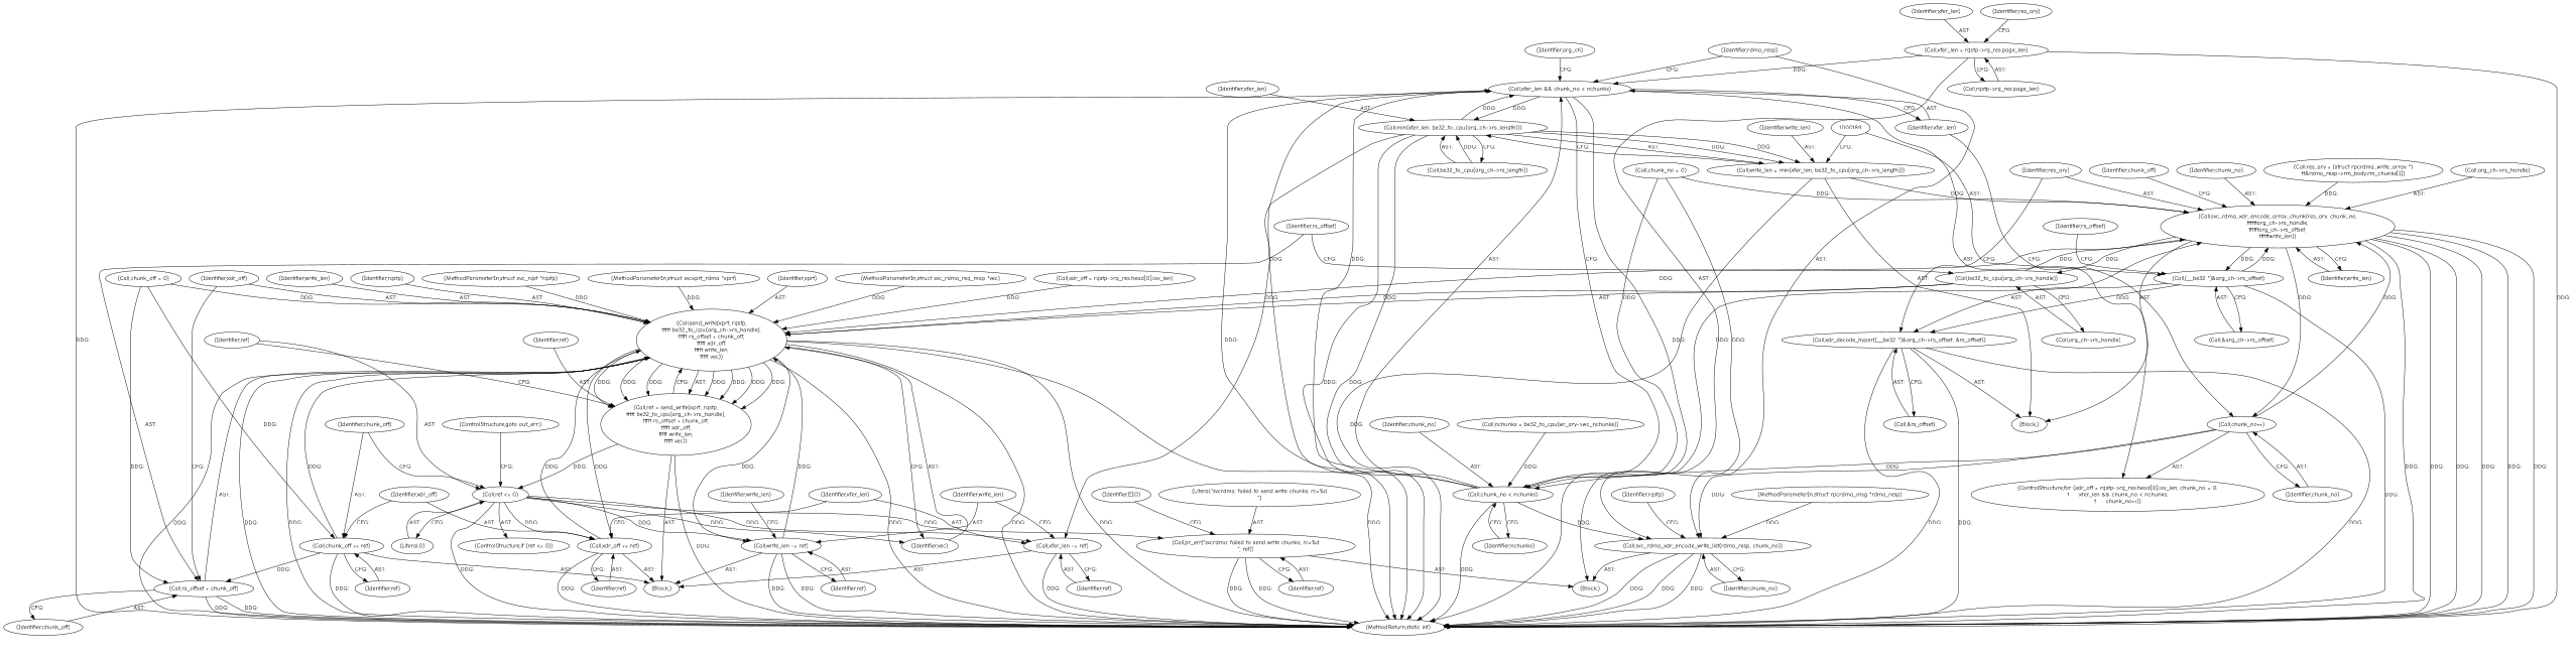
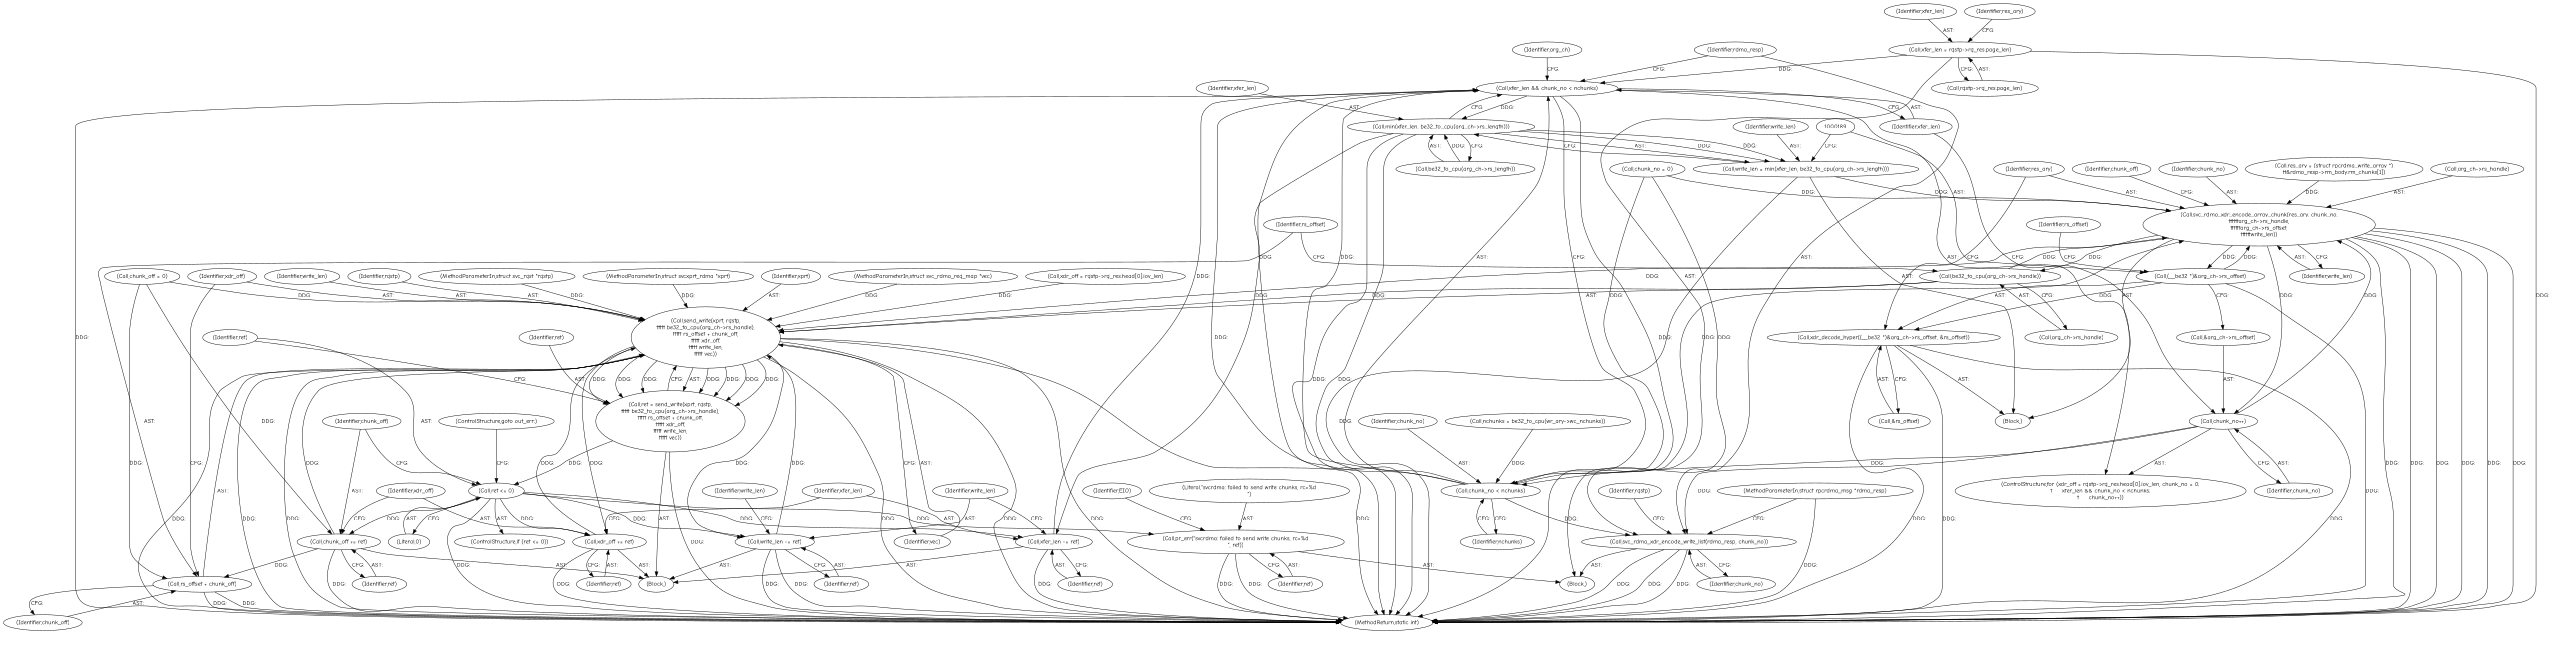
  digraph {
    fontname="Comic Neue"
    node [fontname="Comic Neue"]
    edge [fontname="Comic Neue"]
    n1 [label="(Call,xfer_len = rqstp->rq_res.page_len)"]
    n2 [label="(Call,xfer_len && chunk_no < nchunks)"]
    n3 [label="(Block,)"]
    n4 [label="(Call,rqstp->rq_res.page_len)"]
    n5 [label="(MethodReturn,static int)"]
    n6 [label="(Call,min(xfer_len, be32_to_cpu(arg_ch->rs_length)))"]
    n7 [label="(Call,chunk_no < nchunks)"]
    n8 [label="(ControlStructure,for (xdr_off = rqstp->rq_res.head[0].iov_len, chunk_no = 0;\n\t     xfer_len && chunk_no < nchunks;\n\t     chunk_no++))"]
    n9 [label="(Identifier,xfer_len)"]
    n10 [label="(Call,write_len = min(xfer_len, be32_to_cpu(arg_ch->rs_length)))"]
    n11 [label="(Call,xfer_len -= ret)"]
    n12 [label="(Call,be32_to_cpu(arg_ch->rs_length))"]
    n13 [label="(Call,svc_rdma_xdr_encode_array_chunk(res_ary, chunk_no,\n\t\t\t\t\t\targ_ch->rs_handle,\n\t\t\t\t\t\targ_ch->rs_offset,\n\t\t\t\t\t\twrite_len))"]
    n14 [label="(Call,svc_rdma_xdr_encode_write_list(rdma_resp, chunk_no))"]
    n15 [label="(Identifier,nchunks)"]
    n16 [label="(Call,chunk_no++)"]
    n17 [label="(Block,)"]
    n18 [label="(Block,)"]
    n19 [label="(Identifier,ret)"]
    n20 [label="(Call,(__be32 *)&arg_ch->rs_offset)"]
    n21 [label="(Call,be32_to_cpu(arg_ch->rs_handle))"]
    n22 [label="(Call,send_write(xprt, rqstp,\n\t\t\t\t\t be32_to_cpu(arg_ch->rs_handle),\n\t\t\t\t\t rs_offset + chunk_off,\n\t\t\t\t\t xdr_off,\n\t\t\t\t\t write_len,\n\t\t\t\t\t vec))"]
    n23 [label="(Identifier,write_len)"]
    n24 [label="(Identifier,chunk_no)"]
    n25 [label="(Call,xdr_decode_hyper((__be32 *)&arg_ch->rs_offset, &rs_offset))"]
    n26 [label="(Call,&arg_ch->rs_offset)"]
    n27 [label="(Call,arg_ch->rs_handle)"]
    n28 [label="(Call,ret = send_write(xprt, rqstp,\n\t\t\t\t\t be32_to_cpu(arg_ch->rs_handle),\n\t\t\t\t\t rs_offset + chunk_off,\n\t\t\t\t\t xdr_off,\n\t\t\t\t\t write_len,\n\t\t\t\t\t vec))"]
    n29 [label="(Call,xdr_off += ret)"]
    n30 [label="(Call,write_len -= ret)"]
    n31 [label="(Identifier,vec)"]
    n32 [label="(Identifier,chunk_no)"]
    n33 [label="(Call,&rs_offset)"]
    n34 [label="(Call,ret <= 0)"]
    n35 [label="(Identifier,ret)"]
    n36 [label="(Identifier,ret)"]
    n37 [label="(Call,chunk_off += ret)"]
    n38 [label="(Call,pr_err(\"svcrdma: failed to send write chunks, rc=%d\n\", ret))"]
    n39 [label="(Literal,0)"]
    n40 [label="(ControlStructure,if (ret <= 0))"]
    n41 [label="(Call,rs_offset + chunk_off)"]
    n42 [label="(Identifier,ret)"]
    n43 [label="(Identifier,ret)"]
    n44 [label="(Identifier,chunk_off)"]
    n45 [label="(MethodParameterIn,struct svc_rdma_req_map *vec)"]
    n46 [label="(Call,chunk_off = 0)"]
    n47 [label="(Call,res_ary = (struct rpcrdma_write_array *)\n\t\t&rdma_resp->rm_body.rm_chunks[1])"]
    n48 [label="(MethodParameterIn,struct rpcrdma_msg *rdma_resp)"]
    n49 [label="(Identifier,arg_ch)"]
    n50 [label="(Identifier,xfer_len)"]
    n51 [label="(Call,arg_ch->rs_handle)"]
    n52 [label="(Identifier,res_ary)"]
    n53 [label="(Call,xdr_off = rqstp->rq_res.head[0].iov_len)"]
    n54 [label="(Identifier,write_len)"]
    n55 [label="(Identifier,write_len)"]
    n56 [label="(Identifier,write_len)"]
    n57 [label="(Identifier,xdr_off)"]
    n58 [label="(Identifier,ret)"]
    n59 [label="(Identifier,chunk_off)"]
    n60 [label="(Literal,\"svcrdma: failed to send write chunks, rc=%d\n\")"]
    n61 [label="(Call,nchunks = be32_to_cpu(wr_ary->wc_nchunks))"]
    n62 [label="(Call,chunk_no = 0)"]
    n63 [label="(Identifier,xfer_len)"]
    n64 [label="(Identifier,rqstp)"]
    n65 [label="(Identifier,xdr_off)"]
    n66 [label="(Identifier,chunk_no)"]
    n67 [label="(Identifier,rs_offset)"]
    n68 [label="(Identifier,rs_offset)"]
    n69 [label="(ControlStructure,goto out_err;)"]
    n70 [label="(Identifier,xfer_len)"]
    n71 [label="(Identifier,write_len)"]
    n72 [label="(MethodParameterIn,struct svc_rqst *rqstp)"]
    n73 [label="(Identifier,EIO)"]
    n74 [label="(Identifier,rdma_resp)"]
    n75 [label="(Identifier,chunk_off)"]
    n76 [label="(Identifier,rqstp)"]
    n77 [label="(Identifier,chunk_no)"]
    n78 [label="(Identifier,res_ary)"]
    n79 [label="(MethodParameterIn,struct svcxprt_rdma *xprt)"]
    n80 [label="(Identifier,xprt)"]
    n81 [label="(Identifier,ret)"]
    1000189
    n1 -> n2 [label="DDG: "]
    n1 -> n3 [label="AST: "]
    n1 -> n4 [label="CFG: "]
    n1 -> n5 [label="DDG: "]
    n2 -> n5 [label="DDG: "]
    n2 -> n5 [label="DDG: "]
    n2 -> n5 [label="DDG: "]
    n2 -> n6 [label="DDG: "]
    n2 -> n7 [label="CFG: "]
    n2 -> n8 [label="AST: "]
    n2 -> n9 [label="CFG: "]
    n4 -> n1 [label="AST: "]
-   n6 -> n2 [label="DDG: "]
+   n6 -> n2 [label="CFG: "]
    n6 -> n5 [label="DDG: "]
    n6 -> n5 [label="DDG: "]
    n6 -> n10 [label="AST: "]
    n6 -> n10 [label="DDG: "]
    n6 -> n10 [label="DDG: "]
    n6 -> n11 [label="DDG: "]
    n6 -> n12 [label="CFG: "]
    n7 -> n2 [label="AST: "]
    n7 -> n2 [label="DDG: "]
    n7 -> n2 [label="DDG: "]
-   n7 -> n5 [label="DDG: "]
+   n48 -> n5 [label="DDG: "]
    n7 -> n13 [label="DDG: "]
    n7 -> n14 [label="DDG: "]
    n7 -> n15 [label="CFG: "]
    n9 -> n2 [label="AST: "]
    n9 -> n16 [label="CFG: "]
    n10 -> n5 [label="DDG: "]
    n10 -> n6 [label="CFG: "]
    n10 -> n13 [label="DDG: "]
    n10 -> n17 [label="AST: "]
+   n11 -> n2 [label="DDG: "]
    n11 -> n5 [label="DDG: "]
    n11 -> n18 [label="AST: "]
    n11 -> n19 [label="CFG: "]
    n12 -> n6 [label="AST: "]
    n12 -> n6 [label="DDG: "]
    n13 -> n5 [label="DDG: "]
    n13 -> n5 [label="DDG: "]
    n13 -> n5 [label="DDG: "]
    n13 -> n5 [label="DDG: "]
    n13 -> n5 [label="DDG: "]
    n13 -> n5 [label="DDG: "]
    n13 -> n16 [label="DDG: "]
    n13 -> n17 [label="AST: "]
    n13 -> n20 [label="DDG: "]
    n13 -> n21 [label="DDG: "]
    n13 -> n22 [label="DDG: "]
    n13 -> n23 [label="CFG: "]
    n14 -> n3 [label="AST: "]
    n14 -> n5 [label="DDG: "]
    n14 -> n5 [label="DDG: "]
    n14 -> n5 [label="DDG: "]
    n14 -> n32 [label="CFG: "]
    n15 -> n7 [label="CFG: "]
    n16 -> n7 [label="DDG: "]
    n16 -> n8 [label="AST: "]
    n16 -> n13 [label="DDG: "]
    n16 -> n14 [label="DDG: "]
    n16 -> n24 [label="CFG: "]
    n19 -> n11 [label="AST: "]
    n20 -> n5 [label="DDG: "]
    n20 -> n13 [label="DDG: "]
    n20 -> n25 [label="AST: "]
    n20 -> n25 [label="DDG: "]
    n20 -> n26 [label="CFG: "]
    n21 -> n13 [label="DDG: "]
    n21 -> n22 [label="AST: "]
    n21 -> n22 [label="DDG: "]
    n21 -> n27 [label="CFG: "]
    n22 -> n5 [label="DDG: "]
    n22 -> n5 [label="DDG: "]
    n22 -> n5 [label="DDG: "]
    n22 -> n5 [label="DDG: "]
    n22 -> n5 [label="DDG: "]
    n22 -> n5 [label="DDG: "]
    n22 -> n5 [label="DDG: "]
    n22 -> n28 [label="AST: "]
    n22 -> n28 [label="DDG: "]
    n22 -> n28 [label="DDG: "]
    n22 -> n28 [label="DDG: "]
    n22 -> n28 [label="DDG: "]
    n22 -> n28 [label="DDG: "]
    n22 -> n28 [label="DDG: "]
    n22 -> n28 [label="DDG: "]
    n22 -> n29 [label="DDG: "]
    n22 -> n30 [label="DDG: "]
    n22 -> n31 [label="CFG: "]
    n23 -> n13 [label="AST: "]
    n24 -> n16 [label="AST: "]
    n25 -> n5 [label="DDG: "]
    n25 -> n5 [label="DDG: "]
    n25 -> n5 [label="DDG: "]
    n25 -> n17 [label="AST: "]
    n25 -> n33 [label="CFG: "]
-   n26 -> n20 [label="AST: "]
+   n26 -> n16 [label="AST: "]
    n27 -> n21 [label="AST: "]
    n28 -> n5 [label="DDG: "]
    n28 -> n18 [label="AST: "]
    n28 -> n22 [label="CFG: "]
    n28 -> n34 [label="DDG: "]
    n29 -> n5 [label="DDG: "]
    n29 -> n18 [label="AST: "]
    n29 -> n22 [label="DDG: "]
    n29 -> n35 [label="CFG: "]
    n30 -> n5 [label="DDG: "]
    n30 -> n5 [label="DDG: "]
    n30 -> n18 [label="AST: "]
    n30 -> n22 [label="DDG: "]
    n30 -> n36 [label="CFG: "]
    n31 -> n22 [label="AST: "]
    n32 -> n14 [label="AST: "]
    n33 -> n25 [label="AST: "]
    n34 -> n5 [label="DDG: "]
    n34 -> n11 [label="DDG: "]
    n34 -> n29 [label="DDG: "]
    n34 -> n30 [label="DDG: "]
-   n34 -> n31 [label="DDG: "]
+   n34 -> n37 [label="DDG: "]
    n34 -> n38 [label="DDG: "]
    n34 -> n39 [label="CFG: "]
    n34 -> n40 [label="AST: "]
    n35 -> n29 [label="AST: "]
    n36 -> n30 [label="AST: "]
    n37 -> n5 [label="DDG: "]
    n37 -> n18 [label="AST: "]
    n37 -> n22 [label="DDG: "]
    n37 -> n41 [label="DDG: "]
    n37 -> n42 [label="CFG: "]
    n38 -> n3 [label="AST: "]
    n38 -> n5 [label="DDG: "]
    n38 -> n5 [label="DDG: "]
    n38 -> n43 [label="CFG: "]
    n39 -> n34 [label="AST: "]
    n41 -> n5 [label="DDG: "]
    n41 -> n5 [label="DDG: "]
    n41 -> n22 [label="AST: "]
    n41 -> n44 [label="CFG: "]
    n42 -> n37 [label="AST: "]
    n43 -> n38 [label="AST: "]
    n44 -> n41 [label="AST: "]
    n45 -> n22 [label="DDG: "]
    n46 -> n22 [label="DDG: "]
    n46 -> n37 [label="DDG: "]
    n46 -> n41 [label="DDG: "]
    n47 -> n13 [label="DDG: "]
-   n48 -> n14 [label="DDG: "]
+   n48 -> n14 [label="CFG: "]
    n49 -> n2 [label="CFG: "]
    n50 -> n6 [label="AST: "]
    n51 -> n13 [label="AST: "]
    n52 -> n13 [label="AST: "]
    n52 -> n25 [label="CFG: "]
    n53 -> n22 [label="DDG: "]
    n54 -> n11 [label="CFG: "]
    n54 -> n30 [label="AST: "]
    n55 -> n10 [label="AST: "]
    n56 -> n22 [label="AST: "]
    n57 -> n29 [label="AST: "]
    n57 -> n37 [label="CFG: "]
    n58 -> n28 [label="AST: "]
    n59 -> n13 [label="CFG: "]
    n60 -> n38 [label="AST: "]
    n61 -> n7 [label="DDG: "]
    n62 -> n7 [label="DDG: "]
    n62 -> n13 [label="DDG: "]
    n62 -> n14 [label="DDG: "]
    n63 -> n1 [label="AST: "]
    n64 -> n22 [label="AST: "]
    n65 -> n22 [label="AST: "]
    n65 -> n41 [label="CFG: "]
    n66 -> n13 [label="AST: "]
    n67 -> n21 [label="CFG: "]
    n67 -> n41 [label="AST: "]
    n68 -> n20 [label="CFG: "]
    n69 -> n34 [label="CFG: "]
    n70 -> n11 [label="AST: "]
    n70 -> n29 [label="CFG: "]
    n71 -> n30 [label="CFG: "]
    n72 -> n22 [label="DDG: "]
    n73 -> n38 [label="CFG: "]
    n74 -> n2 [label="CFG: "]
    n74 -> n14 [label="AST: "]
    n75 -> n34 [label="CFG: "]
    n75 -> n37 [label="AST: "]
    n76 -> n14 [label="CFG: "]
    n77 -> n7 [label="AST: "]
    n78 -> n1 [label="CFG: "]
    n79 -> n22 [label="DDG: "]
    n80 -> n22 [label="AST: "]
    n81 -> n28 [label="CFG: "]
    n81 -> n34 [label="AST: "]
    1000189 -> n10 [label="CFG: "]
    1000189 -> n20 [label="AST: "]
  }
